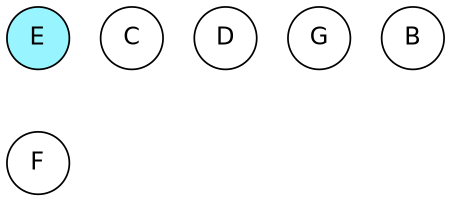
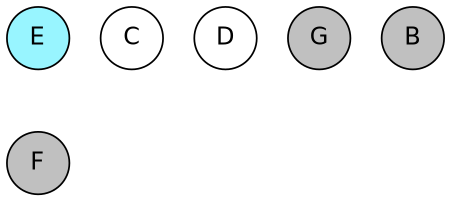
  graph {
    mindist=.1
    node [fillcolor=white fontname=Helvetica margin=0 shape=circle style=filled]
    edge [style=invis]
    E [fillcolor=cadetblue1]
-   F
+   F [fillcolor=gray]
    C
    D
-   G
-   B
+   G [fillcolor=gray]
+   B [fillcolor=gray]
    subgraph sub_1 {
      E
      F
    }
    E -- F
    F -- F
  }
